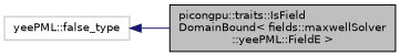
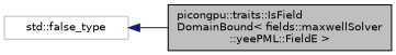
  digraph {
    rankdir=LR
    node [fontname=Helvetica fontsize=10 shape=record style=filled]
    n1 [color=black fillcolor=grey75 fontcolor=black height=0.2 label="picongpu::traits::IsField\lDomainBound\< fields::maxwellSolver\l::yeePML::FieldE \>" width=0.4]
-   n2 [color=grey75 fillcolor=white height=0.2 label="yeePML::false_type" width=0.4]
+   n2 [color=grey75 fillcolor=white height=0.2 label="std::false_type" width=0.4]
    n2 -> n1 [color=midnightblue dir=back fontname=Helvetica fontsize=10 labelfontname=Helvetica labelfontsize=10 style=solid]
  }
